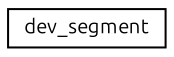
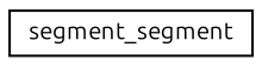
  digraph {
    rankdir=TB
    fontname=Ubuntu
-   n1 [color=black fillcolor=white fontname=Ubuntu fontsize=10 height=0.2 label=dev_segment shape=record style=filled width=0.4]
+   n1 [color=black fillcolor=white fontname=Ubuntu fontsize=10 height=0.2 label=segment_segment shape=record style=filled width=0.4]
  }
